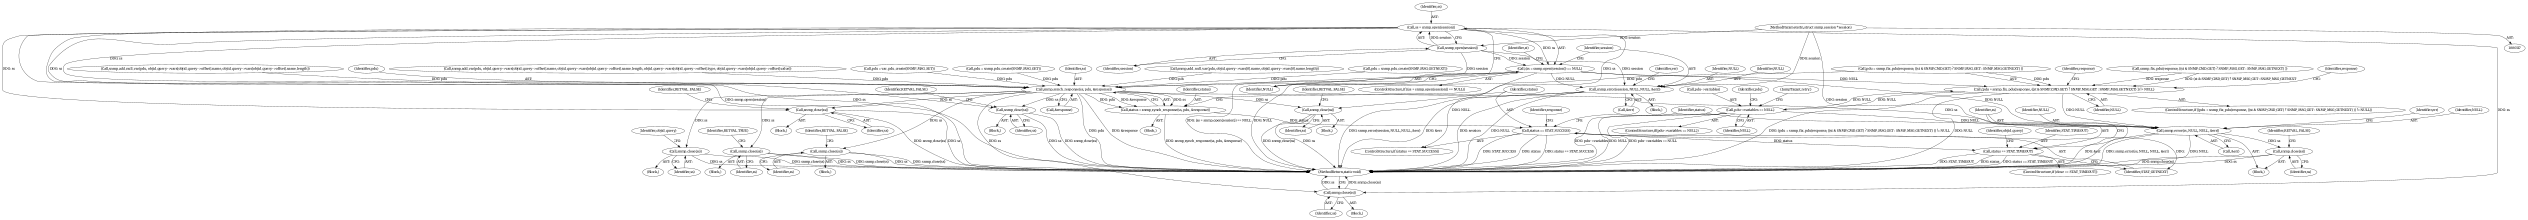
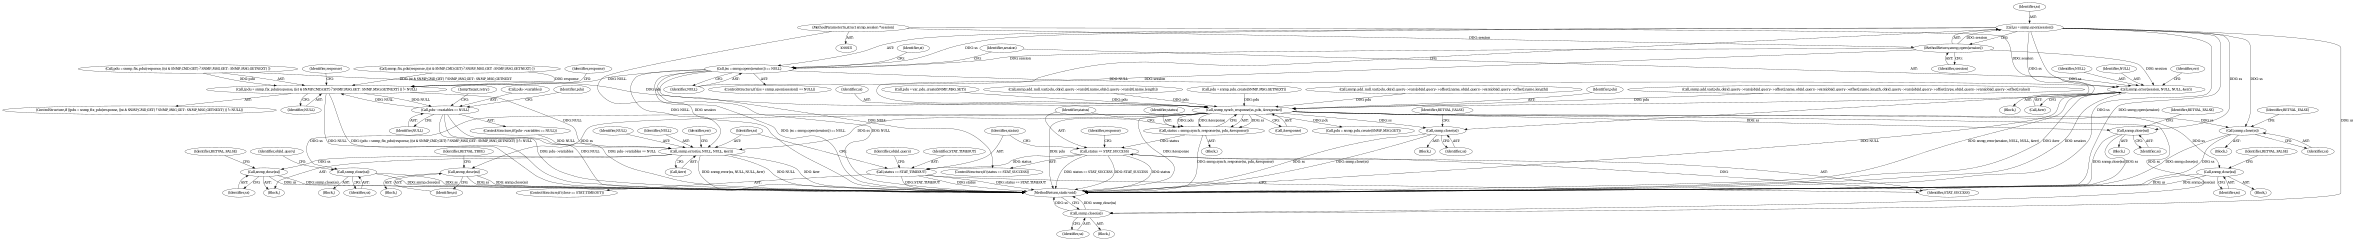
  digraph {
    fontname=Merriweather
    node [fontname=Merriweather]
    edge [fontname=Merriweather]
    n1 [label="(Call,ss = snmp_open(session))"]
-   n2 [label="(Call,snmp_open(session))"]
+   n2 [label="(MethodReturn,snmp_open(session))"]
    n3 [label="(Call,(ss = snmp_open(session)) == NULL)"]
    n4 [label="(Call,snmp_close(ss))"]
    n5 [label="(Call,snmp_close(ss))"]
    n6 [label="(Call,snmp_close(ss))"]
    n7 [label="(Call,snmp_synch_response(ss, pdu, &response))"]
    n8 [label="(Call,snmp_close(ss))"]
    n9 [label="(MethodReturn,static void)"]
    n10 [label="(Call,snmp_error(session, NULL, NULL, &err))"]
    n11 [label="(Identifier,session)"]
    n12 [label="(Call,(pdu = snmp_fix_pdu(response, ((st & SNMP_CMD_GET) ? SNMP_MSG_GET : SNMP_MSG_GETNEXT) )) != NULL)"]
    n13 [label="(Call,snmp_error(ss, NULL, NULL, &err))"]
    n14 [label="(ControlStructure,if ((ss = snmp_open(session)) == NULL))"]
    n15 [label="(Identifier,NULL)"]
    n16 [label="(ControlStructure,if (status == STAT_SUCCESS))"]
    n17 [label="(Block,)"]
    n18 [label="(Identifier,ss)"]
    n19 [label="(Block,)"]
    n20 [label="(Identifier,ss)"]
    n21 [label="(Identifier,ss)"]
    n22 [label="(Block,)"]
    n23 [label="(Call,status = snmp_synch_response(ss, pdu, &response))"]
    n24 [label="(Call,snmp_close(ss))"]
    n25 [label="(Call,snmp_close(ss))"]
    n26 [label="(Call,snmp_close(ss))"]
    n27 [label="(Call,&response)"]
    n28 [label="(Identifier,ss)"]
    n29 [label="(Block,)"]
    n30 [label="(Call,&err)"]
    n31 [label="(Block,)"]
    n32 [label="(MethodParameterIn,struct snmp_session *session)"]
    1000117
    n34 [label="(Call,pdu->variables == NULL)"]
    n35 [label="(Identifier,NULL)"]
    n36 [label="(ControlStructure,if(pdu->variables == NULL))"]
    n37 [label="(Identifier,NULL)"]
    n38 [label="(ControlStructure,if ((pdu = snmp_fix_pdu(response, ((st & SNMP_CMD_GET) ? SNMP_MSG_GET : SNMP_MSG_GETNEXT) )) != NULL))"]
    n39 [label="(Call,snmp_close(ss))"]
    n40 [label="(Call,&err)"]
    n41 [label="(Block,)"]
    n42 [label="(Identifier,ss)"]
    n43 [label="(Call,status == STAT_SUCCESS)"]
    n44 [label="(Block,)"]
    n45 [label="(Block,)"]
    n46 [label="(Identifier,ss)"]
    n47 [label="(Identifier,ss)"]
    n48 [label="(Block,)"]
    n49 [label="(Identifier,ss)"]
    n50 [label="(Block,)"]
    n51 [label="(Call,status == STAT_TIMEOUT)"]
-   n52 [label="(Identifier,STAT_GETNEXT)"]
+   n52 [label="(Identifier,STAT_SUCCESS)"]
    n53 [label="(ControlStructure,if (close == STAT_TIMEOUT))"]
    n54 [label="(Identifier,STAT_TIMEOUT)"]
    n55 [label="(Identifier,RETVAL_TRUE)"]
    n56 [label="(Identifier,err)"]
    n57 [label="(Identifier,RETVAL_FALSE)"]
    n58 [label="(Identifier,response)"]
    n59 [label="(Identifier,status)"]
    n60 [label="(Identifier,response)"]
    n61 [label="(Identifier,RETVAL_FALSE)"]
    n62 [label="(Identifier,RETVAL_FALSE)"]
    n63 [label="(Call,pdu = var_pdu_create(SNMP_MSG_SET))"]
    n64 [label="(Call,pdu->variables)"]
    n65 [label="(Call,pdu = snmp_fix_pdu(response, ((st & SNMP_CMD_GET) ? SNMP_MSG_GET : SNMP_MSG_GETNEXT) ))"]
    n66 [label="(Identifier,pdu)"]
    n67 [label="(Identifier,NULL)"]
    n68 [label="(Identifier,RETVAL_FALSE)"]
    n69 [label="(Identifier,status)"]
    n70 [label="(Identifier,err)"]
    n71 [label="(Identifier,objid_query)"]
    n72 [label="(Identifier,st)"]
    n73 [label="(Call,pdu = snmp_pdu_create(SNMP_MSG_GET))"]
    n74 [label="(Identifier,ss)"]
    n75 [label="(Call,snmp_add_null_var(pdu, objid_query->vars[0].name, objid_query->vars[0].name_length))"]
    n76 [label="(Call,pdu = snmp_pdu_create(SNMP_MSG_GETNEXT))"]
    n77 [label="(Call,snmp_fix_pdu(response, ((st & SNMP_CMD_GET) ? SNMP_MSG_GET : SNMP_MSG_GETNEXT) ))"]
    n78 [label="(Identifier,response)"]
    n79 [label="(Identifier,status)"]
    n80 [label="(JumpTarget,retry:)"]
    n81 [label="(Identifier,ss)"]
    n82 [label="(Identifier,ss)"]
    n83 [label="(Identifier,RETVAL_FALSE)"]
    n84 [label="(Identifier,NULL)"]
    n85 [label="(Call,snmp_add_null_var(pdu, objid_query->vars[objid_query->offset].name, objid_query->vars[objid_query->offset].name_length))"]
    n86 [label="(Identifier,session)"]
    n87 [label="(Identifier,objid_query)"]
    n88 [label="(Identifier,NULL)"]
    n89 [label="(Identifier,NULL)"]
    n90 [label="(Identifier,pdu)"]
    n91 [label="(Call,snmp_add_var(pdu, objid_query->vars[objid_query->offset].name, objid_query->vars[objid_query->offset].name_length, objid_query->vars[objid_query->offset].type, objid_query->vars[objid_query->offset].value))"]
    n1 -> n2 [label="CFG: "]
    n1 -> n3 [label="AST: "]
    n1 -> n3 [label="DDG: ss"]
    n1 -> n4 [label="DDG: ss"]
    n1 -> n5 [label="DDG: ss"]
    n1 -> n6 [label="DDG: ss"]
    n1 -> n7 [label="DDG: ss"]
    n1 -> n8 [label="DDG: ss"]
    n1 -> n9 [label="DDG: snmp_open(session)"]
    n1 -> n9 [label="DDG: ss"]
    n2 -> n1 [label="AST: "]
    n2 -> n1 [label="DDG: session"]
    n2 -> n3 [label="DDG: session"]
    n2 -> n7 [label="DDG: session"]
    n2 -> n10 [label="DDG: session"]
    n2 -> n11 [label="CFG: "]
    n3 -> n9 [label="DDG: NULL"]
    n3 -> n9 [label="DDG: (ss = snmp_open(session)) == NULL"]
    n3 -> n10 [label="DDG: NULL"]
    n3 -> n12 [label="DDG: NULL"]
    n3 -> n13 [label="DDG: NULL"]
    n3 -> n14 [label="AST: "]
    n3 -> n15 [label="CFG: "]
    n3 -> n16 [label="DDG: NULL"]
    n4 -> n9 [label="DDG: ss"]
    n4 -> n9 [label="DDG: snmp_close(ss)"]
    n4 -> n17 [label="AST: "]
    n4 -> n18 [label="CFG: "]
    n5 -> n9 [label="DDG: ss"]
    n5 -> n9 [label="DDG: snmp_close(ss)"]
    n5 -> n19 [label="AST: "]
    n5 -> n20 [label="CFG: "]
    n6 -> n9 [label="DDG: snmp_close(ss)"]
    n6 -> n9 [label="DDG: ss"]
    n6 -> n21 [label="CFG: "]
    n6 -> n22 [label="AST: "]
    n7 -> n4 [label="DDG: ss"]
    n7 -> n5 [label="DDG: ss"]
    n7 -> n6 [label="DDG: ss"]
    n7 -> n8 [label="DDG: ss"]
    n7 -> n9 [label="DDG: pdu"]
    n7 -> n9 [label="DDG: &response"]
    n7 -> n13 [label="DDG: ss"]
    n7 -> n23 [label="AST: "]
    n7 -> n23 [label="DDG: ss"]
    n7 -> n23 [label="DDG: pdu"]
    n7 -> n23 [label="DDG: &response"]
    n7 -> n24 [label="DDG: ss"]
    n7 -> n25 [label="DDG: ss"]
    n7 -> n26 [label="DDG: ss"]
    n7 -> n27 [label="CFG: "]
    n8 -> n9 [label="DDG: snmp_close(ss)"]
    n8 -> n9 [label="DDG: ss"]
    n8 -> n28 [label="CFG: "]
    n8 -> n29 [label="AST: "]
    n9 -> n8 [label="CFG: "]
    n10 -> n9 [label="DDG: NULL"]
    n10 -> n9 [label="DDG: snmp_error(session, NULL, NULL, &err)"]
    n10 -> n9 [label="DDG: &err"]
    n10 -> n9 [label="DDG: session"]
    n10 -> n30 [label="CFG: "]
    n10 -> n31 [label="AST: "]
    n11 -> n2 [label="AST: "]
    n12 -> n9 [label="DDG: (pdu = snmp_fix_pdu(response, ((st & SNMP_CMD_GET) ? SNMP_MSG_GET : SNMP_MSG_GETNEXT) )) != NULL"]
    n12 -> n9 [label="DDG: NULL"]
    n12 -> n13 [label="DDG: NULL"]
    n12 -> n34 [label="DDG: NULL"]
    n12 -> n37 [label="CFG: "]
    n12 -> n38 [label="AST: "]
    n13 -> n9 [label="DDG: NULL"]
    n13 -> n9 [label="DDG: &err"]
    n13 -> n9 [label="DDG: snmp_error(ss, NULL, NULL, &err)"]
    n13 -> n39 [label="DDG: ss"]
    n13 -> n40 [label="CFG: "]
    n13 -> n41 [label="AST: "]
    n15 -> n1 [label="CFG: "]
    n15 -> n3 [label="AST: "]
    n18 -> n4 [label="AST: "]
    n20 -> n5 [label="AST: "]
    n21 -> n6 [label="AST: "]
    n23 -> n7 [label="CFG: "]
    n23 -> n9 [label="DDG: snmp_synch_response(ss, pdu, &response)"]
    n23 -> n43 [label="DDG: status"]
    n23 -> n44 [label="AST: "]
    n24 -> n9 [label="DDG: snmp_close(ss)"]
    n24 -> n9 [label="DDG: ss"]
    n24 -> n45 [label="AST: "]
    n24 -> n46 [label="CFG: "]
    n25 -> n9 [label="DDG: ss"]
    n25 -> n9 [label="DDG: snmp_close(ss)"]
    n25 -> n47 [label="CFG: "]
    n25 -> n48 [label="AST: "]
    n26 -> n9 [label="DDG: ss"]
    n26 -> n9 [label="DDG: snmp_close(ss)"]
    n26 -> n49 [label="CFG: "]
    n26 -> n50 [label="AST: "]
    n27 -> n7 [label="AST: "]
    n28 -> n8 [label="AST: "]
    n30 -> n10 [label="AST: "]
    n32 -> n2 [label="DDG: session"]
    n32 -> n9 [label="DDG: session"]
    n32 -> n10 [label="DDG: session"]
    n32 -> 1000117 [label="AST: "]
    n34 -> n9 [label="DDG: pdu->variables"]
    n34 -> n9 [label="DDG: NULL"]
    n34 -> n9 [label="DDG: pdu->variables == NULL"]
    n34 -> n12 [label="DDG: NULL"]
-   n34 -> n13 [label="DDG: NULL"]
+   n36 -> n13 [label="DDG: NULL"]
    n34 -> n35 [label="CFG: "]
    n34 -> n36 [label="AST: "]
    n35 -> n34 [label="AST: "]
    n37 -> n12 [label="AST: "]
    n39 -> n9 [label="DDG: ss"]
    n39 -> n9 [label="DDG: snmp_close(ss)"]
    n39 -> n41 [label="AST: "]
    n39 -> n42 [label="CFG: "]
    n40 -> n13 [label="AST: "]
    n42 -> n39 [label="AST: "]
    n43 -> n9 [label="DDG: status == STAT_SUCCESS"]
    n43 -> n9 [label="DDG: STAT_SUCCESS"]
    n43 -> n9 [label="DDG: status"]
    n43 -> n16 [label="AST: "]
    n43 -> n51 [label="DDG: status"]
    n43 -> n52 [label="DDG: "]
    n46 -> n24 [label="AST: "]
    n47 -> n25 [label="AST: "]
    n49 -> n26 [label="AST: "]
    n51 -> n9 [label="DDG: status"]
    n51 -> n9 [label="DDG: status == STAT_TIMEOUT"]
    n51 -> n9 [label="DDG: STAT_TIMEOUT"]
    n51 -> n52 [label="CFG: "]
    n51 -> n53 [label="AST: "]
    n52 -> n43 [label="AST: "]
    n54 -> n51 [label="AST: "]
    n55 -> n24 [label="CFG: "]
    n56 -> n10 [label="CFG: "]
    n57 -> n26 [label="CFG: "]
    n58 -> n12 [label="CFG: "]
    n59 -> n43 [label="CFG: "]
    n59 -> n51 [label="AST: "]
    n60 -> n43 [label="CFG: "]
    n61 -> n39 [label="CFG: "]
    n62 -> n4 [label="CFG: "]
    n63 -> n7 [label="DDG: pdu"]
    n64 -> n34 [label="AST: "]
    n65 -> n7 [label="DDG: pdu"]
    n65 -> n12 [label="AST: "]
    n65 -> n12 [label="DDG: pdu"]
    n66 -> n34 [label="CFG: "]
    n67 -> n10 [label="AST: "]
    n68 -> n5 [label="CFG: "]
    n69 -> n23 [label="CFG: "]
    n69 -> n43 [label="AST: "]
    n70 -> n13 [label="CFG: "]
    n71 -> n51 [label="CFG: "]
    n72 -> n3 [label="CFG: "]
-   n73 -> n7 [label="DDG: pdu"]
+   n7 -> n73 [label="DDG: pdu"]
    n74 -> n7 [label="AST: "]
    n75 -> n7 [label="DDG: pdu"]
    n76 -> n7 [label="DDG: pdu"]
    n77 -> n12 [label="DDG: response"]
    n77 -> n12 [label="DDG: (st & SNMP_CMD_GET) ? SNMP_MSG_GET : SNMP_MSG_GETNEXT"]
    n78 -> n12 [label="CFG: "]
    n79 -> n23 [label="AST: "]
    n80 -> n34 [label="CFG: "]
    n81 -> n1 [label="AST: "]
    n82 -> n13 [label="AST: "]
    n82 -> n51 [label="CFG: "]
    n83 -> n6 [label="CFG: "]
    n84 -> n13 [label="AST: "]
    n85 -> n7 [label="DDG: pdu"]
    n86 -> n3 [label="CFG: "]
    n86 -> n10 [label="AST: "]
    n87 -> n25 [label="CFG: "]
    n88 -> n10 [label="AST: "]
    n89 -> n13 [label="AST: "]
    n90 -> n7 [label="AST: "]
    n91 -> n7 [label="DDG: pdu"]
  }
